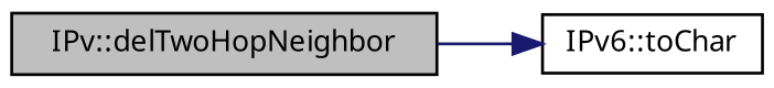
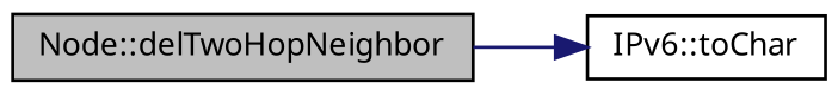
  digraph {
    rankdir=LR
    fontname="Noto Sans"
    node [color=black fontname="Noto Sans" fontsize=10 shape=record style=filled]
-   n1 [fillcolor=grey75 fontcolor=black height=0.2 label="IPv::delTwoHopNeighbor" width=0.4]
+   n1 [fillcolor=grey75 fontcolor=black height=0.2 label="Node::delTwoHopNeighbor" width=0.4]
    n2 [fillcolor=white height=0.2 label="IPv6::toChar" width=0.4]
    n1 -> n2 [color=midnightblue fontname="Noto Sans" fontsize=10 labelfontname=Helvetica labelfontsize=10 style=solid]
  }
